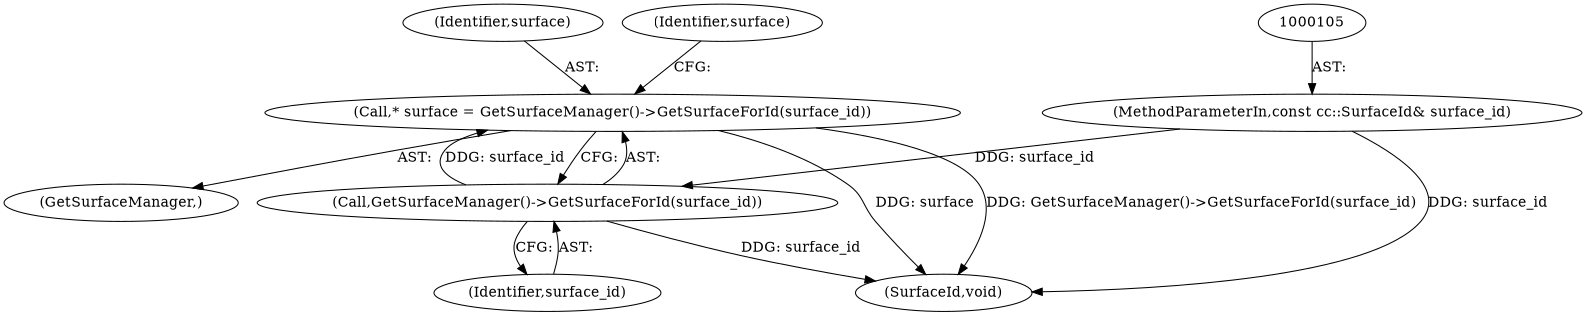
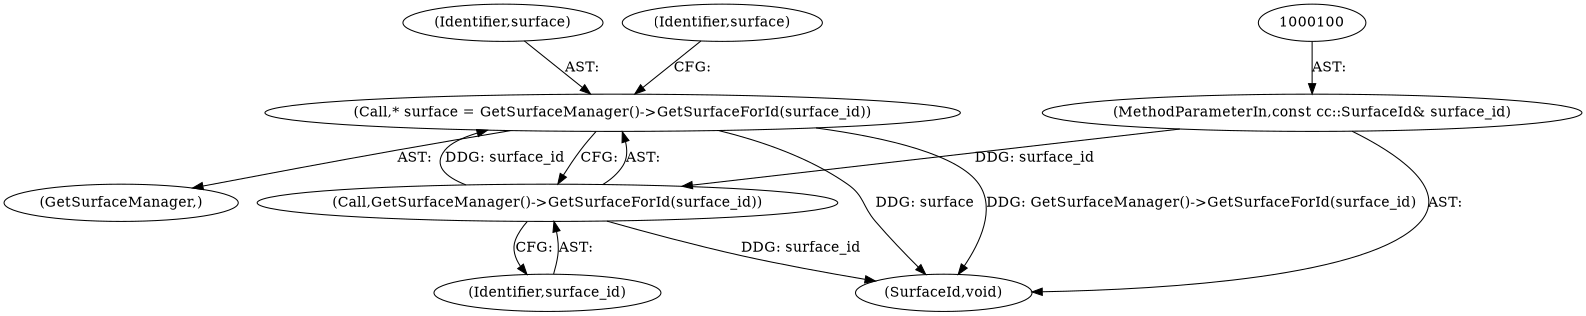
  digraph {
    n1 [label="(Call,* surface = GetSurfaceManager()->GetSurfaceForId(surface_id))"]
    n2 [label="(Call,GetSurfaceManager()->GetSurfaceForId(surface_id))"]
    n3 [label="(GetSurfaceManager,)"]
    n4 [label="(SurfaceId,void)"]
    n5 [label="(Identifier,surface_id)"]
    n6 [label="(MethodParameterIn,const cc::SurfaceId& surface_id)"]
-   1000100 [label=1000105]
+   1000100
    n8 [label="(Identifier,surface)"]
    n9 [label="(Identifier,surface)"]
    n1 -> n2 [label="CFG: "]
    n1 -> n3 [label="AST: "]
    n1 -> n4 [label="DDG: GetSurfaceManager()->GetSurfaceForId(surface_id)"]
    n1 -> n4 [label="DDG: surface"]
    n2 -> n1 [label="AST: "]
    n2 -> n1 [label="DDG: surface_id"]
    n2 -> n4 [label="DDG: surface_id"]
    n2 -> n5 [label="CFG: "]
    n5 -> n2 [label="AST: "]
    n6 -> n2 [label="DDG: surface_id"]
-   n6 -> n4 [label="DDG: surface_id"]
+   n6 -> n4 [label="AST: "]
    1000100 -> n6 [label="AST: "]
    n8 -> n1 [label="CFG: "]
    n9 -> n1 [label="AST: "]
  }
